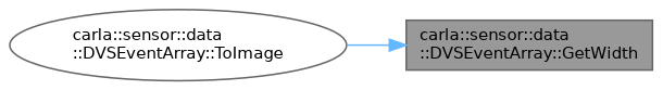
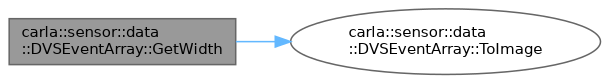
  digraph {
    rankdir=RL
    node [fontname=Helvetica fontsize=10 style=filled]
    n1 [color=gray40 fillcolor=grey60 fontcolor=black height=0.2 label="carla::sensor::data\l::DVSEventArray::GetWidth" shape=box width=0.4]
    n2 [color=grey40 fillcolor=white height=0.2 label="carla::sensor::data\l::DVSEventArray::ToImage" shape=ellipse width=0.4]
-   n1 -> n2 [color=steelblue1 dir=back fontname=Helvetica fontsize=10 labelfontname=Helvetica labelfontsize=10 style=solid]
+   n2 -> n1 [color=steelblue1 dir=back fontname=Helvetica fontsize=10 labelfontname=Helvetica labelfontsize=10 style=solid]
  }
